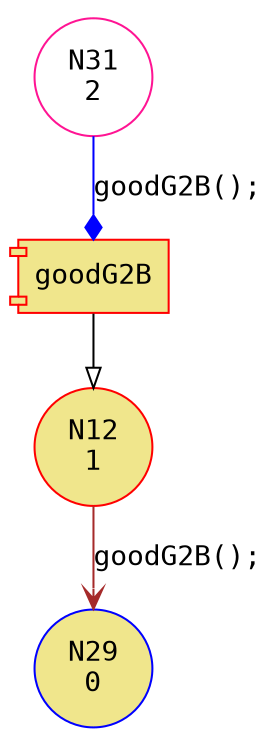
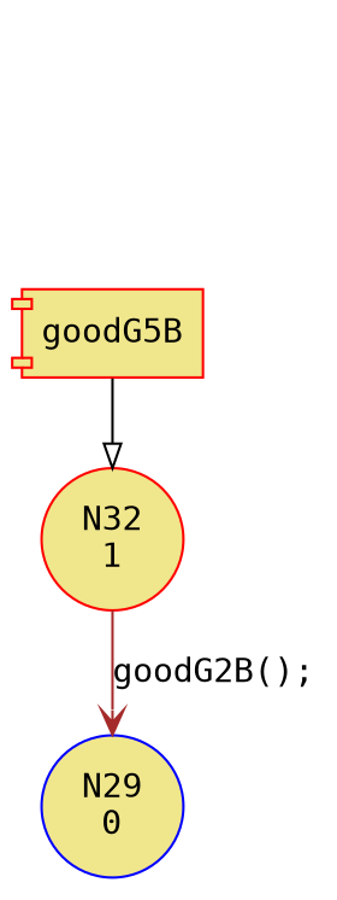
  digraph {
    fontname="DejaVu Sans Mono"
    node [color=red fillcolor=khaki fontname="DejaVu Sans Mono" shape=circle style=filled]
    edge [fontname="DejaVu Sans Mono"]
-   n1 [color=deeppink fillcolor=white label="N31\n2"]
-   n2 [label=goodG2B shape=component]
-   n3 [label="N12\n1"]
+   n2 [label=goodG5B shape=component]
+   n3 [label="N32\n1"]
    n4 [color=blue label="N29\n0"]
-   n1 -> n2 [arrowhead=diamond color=blue label="goodG2B();"]
    n2 -> n3 [arrowhead=onormal color=black]
    n3 -> n4 [arrowhead=vee color=brown label="goodG2B();"]
  }
